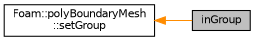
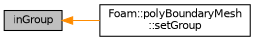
  digraph {
    rankdir=LR
    fontname="DejaVu Sans"
    node [color=black fontname="DejaVu Sans" fontsize=10 shape=record]
    n1 [fillcolor=grey75 fontcolor=black height=0.2 label=inGroup style=filled width=0.4]
    n2 [height=0.2 label="Foam::polyBoundaryMesh\l::setGroup" width=0.4]
-   n2 -> n1 [color=darkorange dir=back fontname="DejaVu Sans" fontsize=10 labelfontname=Helvetica labelfontsize=10 style=solid]
+   n1 -> n2 [color=darkorange dir=back fontname="DejaVu Sans" fontsize=10 labelfontname=Helvetica labelfontsize=10 style=solid]
  }
